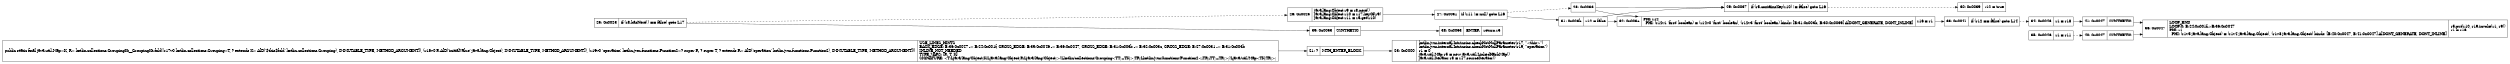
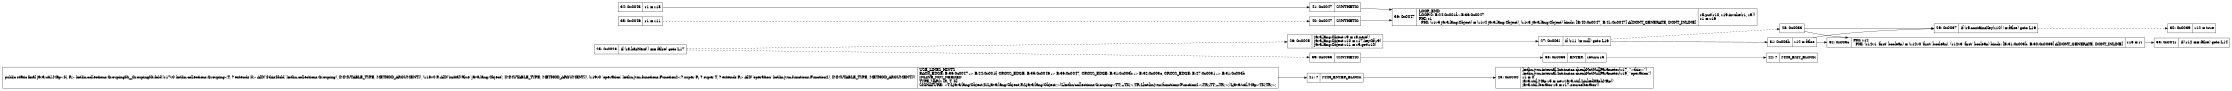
  digraph {
    rankdir=LR
    node [shape=record]
    n1 [label="{21\:\ ?|MTH_ENTER_BLOCK\l}"]
    n2 [label="{23\:\ 0x0000|kotlin.jvm.internal.Intrinsics.checkNotNullParameter(r17, \"\<this\>\")\lkotlin.jvm.internal.Intrinsics.checkNotNullParameter(r19, \"operation\")\lr1 = 0\ljava.util.Map r5 = new java.util.LinkedHashMap()\ljava.util.Iterator r8 = r17.sourceIterator()\l}"]
    n3 [label="{25\:\ 0x0023|if (r8.hasNext() == false) goto L17\l}"]
    n4 [label="{26\:\ 0x0025|java.lang.Object r9 = r8.next()\ljava.lang.Object r10 = r17.keyOf(r9)\ljava.lang.Object r11 = r5.get(r10)\l}"]
    n5 [label="{39\:\ 0x0053|SYNTHETIC\l}"]
    n6 [label="{27\:\ 0x0031|if (r11 != null) goto L16\l}"]
    n7 [label="{38\:\ 0x0053|ENTER\l|return r5\l}"]
    n8 [label="{28\:\ 0x0033}"]
    n9 [label="{31\:\ 0x003b|r12 = false\l}"]
    n10 [label="{29\:\ 0x0037|if (r5.containsKey(r10) != false) goto L16\l}"]
    n11 [label="{32\:\ 0x003c|PHI: r12 \l  PHI: (r12v1 'first' boolean) = (r12v0 'first' boolean), (r12v3 'first' boolean) binds: [B:31:0x003b, B:30:0x0039] A[DONT_GENERATE, DONT_INLINE]\l|r16 = r1\l}"]
    n12 [label="{30\:\ 0x0039|r12 = true\l}"]
    n13 [label="{33\:\ 0x0041|if (r12 == false) goto L14\l}"]
    n14 [label="{34\:\ 0x0043|r1 = r18\l}"]
    n15 [label="{41\:\ 0x0047|SYNTHETIC\l}"]
    n16 [label="{35\:\ 0x0046|r1 = r11\l}"]
    n17 [label="{40\:\ 0x0047|SYNTHETIC\l}"]
    n18 [label="{36\:\ 0x0047|LOOP_END\lLOOP:0: B:24:0x001f\-\>B:36:0x0047\lPHI: r1 \l  PHI: (r1v5 java.lang.Object) = (r1v4 java.lang.Object), (r1v8 java.lang.Object) binds: [B:40:0x0047, B:41:0x0047] A[DONT_GENERATE, DONT_INLINE]\l|r5.put(r10, r19.invoke(r1, r9))\lr1 = r16\l}"]
+   n19 [label="{22\:\ ?|MTH_EXIT_BLOCK\l}"]
    n20 [label="{public static final java.util.Map\<K, R\> kotlin.collections.GroupingKt__GroupingKt.fold((r17v0 kotlin.collections.Grouping\<T, ? extends K\> A[D('$this$fold' kotlin.collections.Grouping), IMMUTABLE_TYPE, METHOD_ARGUMENT]), (r18v0 R A[D('initialValue' java.lang.Object), IMMUTABLE_TYPE, METHOD_ARGUMENT]), (r19v0 'operation' kotlin.jvm.functions.Function2\<? super R, ? super T, ? extends R\> A[D('operation' kotlin.jvm.functions.Function2), IMMUTABLE_TYPE, METHOD_ARGUMENT]))  | USE_LINES_HINTS\lBACK_EDGE: B:36:0x0047 \-\> B:24:0x001f, CROSS_EDGE: B:35:0x0046 \-\> B:36:0x0047, CROSS_EDGE: B:31:0x003b \-\> B:32:0x003c, CROSS_EDGE: B:27:0x0031 \-\> B:31:0x003b\lINLINE_NOT_NEEDED\lTYPE_VARS: [R, T, K]\lSIGNATURE: \<T:Ljava\/lang\/Object;K:Ljava\/lang\/Object;R:Ljava\/lang\/Object;\>(Lkotlin\/collections\/Grouping\<TT;+TK;\>;TR;Lkotlin\/jvm\/functions\/Function2\<\-TR;\-TT;+TR;\>;)Ljava\/util\/Map\<TK;TR;\>;\l}"]
    n1 -> n2
    n3 -> n4 [style=dashed]
-   n3 -> n5
+   n3 -> n5 [style=dashed]
    n4 -> n6
    n5 -> n7
    n6 -> n8 [style=dashed]
    n6 -> n9
+   n7 -> n19
    n8 -> n10
    n8 -> n11
    n9 -> n10
    n9 -> n11
    n10 -> n12 [style=dashed]
    n11 -> n13
-   n13 -> n14 [style=dashed]
    n14 -> n15
    n15 -> n18
    n16 -> n17 [style=dashed]
    n17 -> n18
    n20 -> n1
  }
